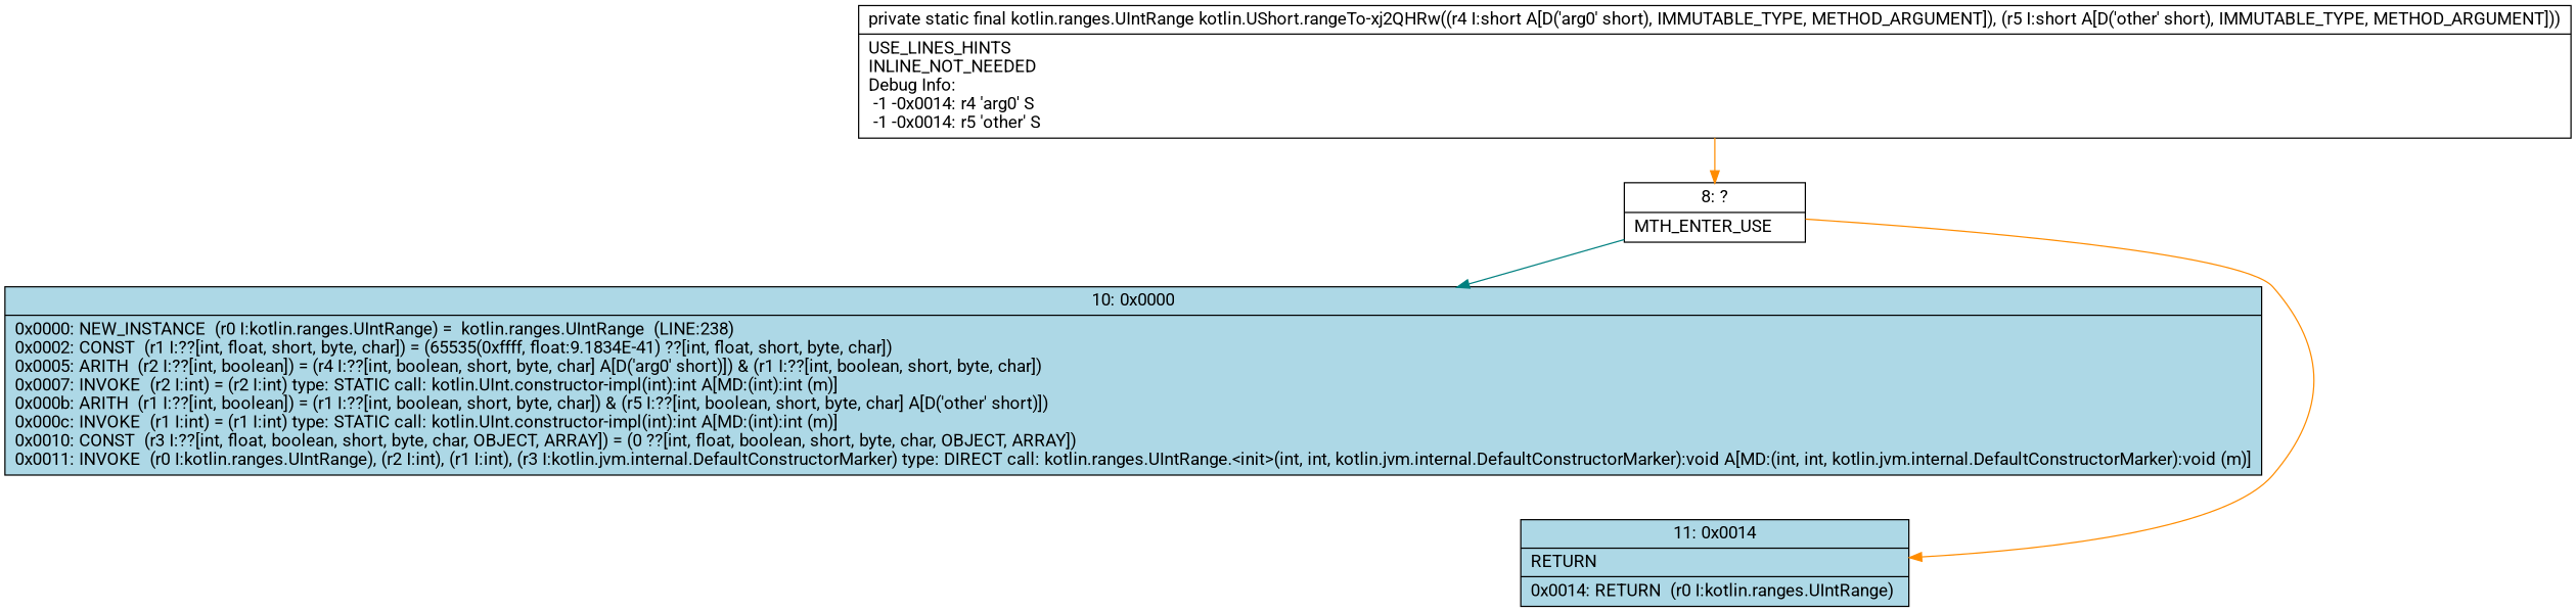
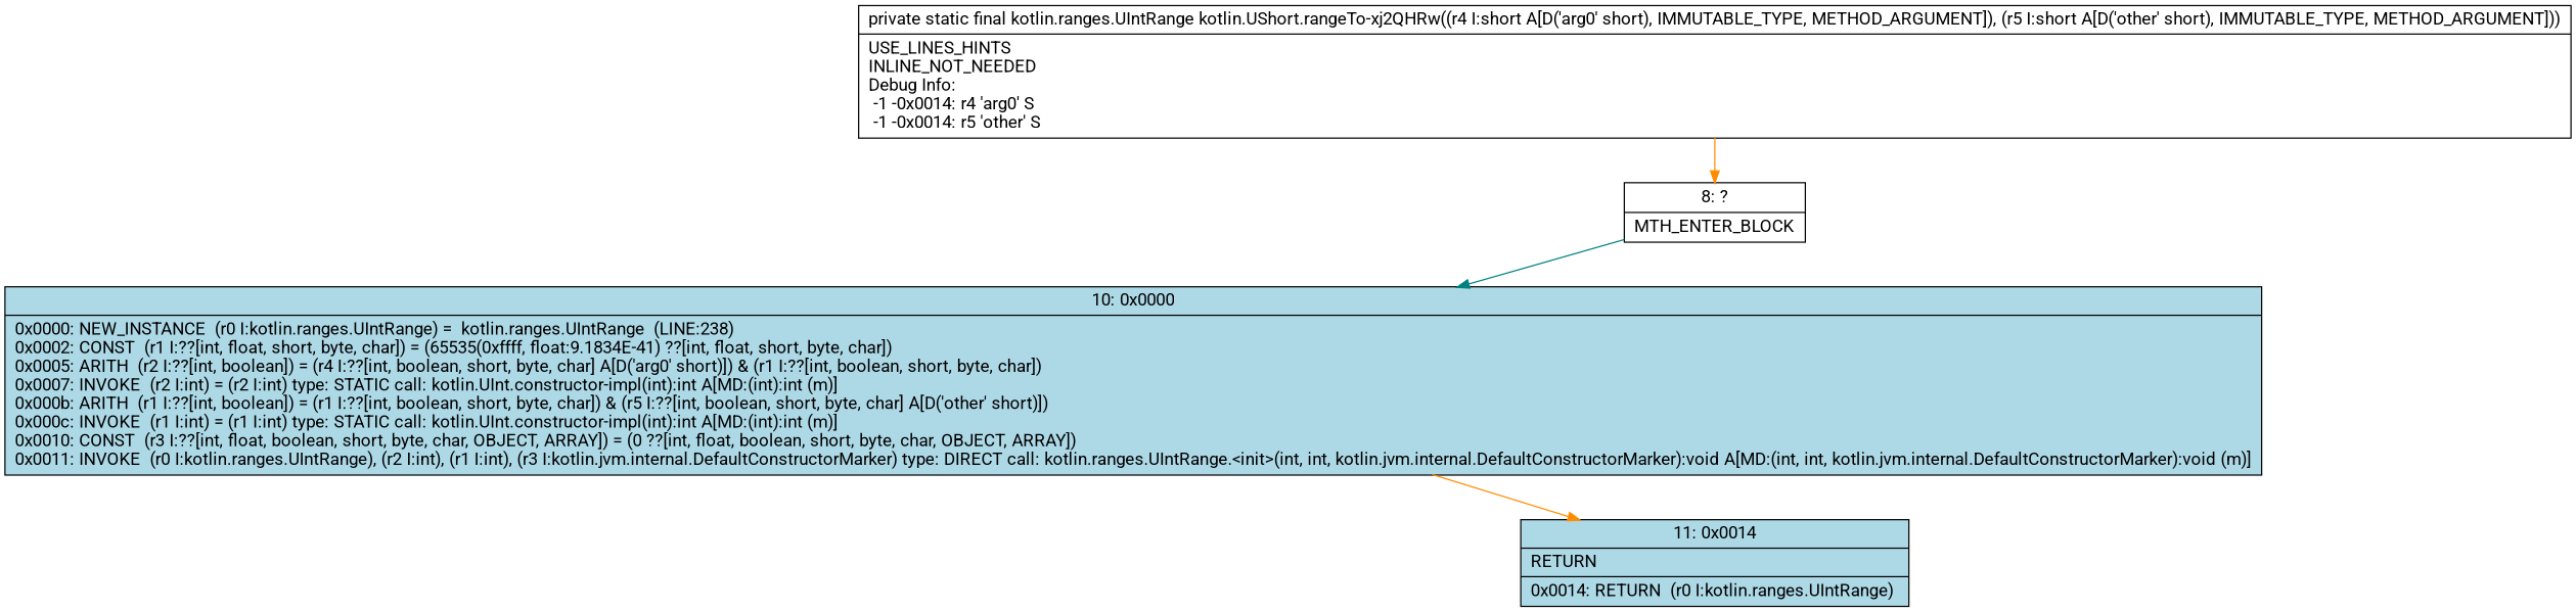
  digraph {
    fontname=Roboto
    node [fillcolor=white fontname=Roboto shape=record style=filled]
    edge [color=darkorange fontname=Roboto]
-   n1 [label="{8\:\ ?|MTH_ENTER_USE\l}"]
+   n1 [label="{8\:\ ?|MTH_ENTER_BLOCK\l}"]
    n2 [fillcolor=lightblue label="{10\:\ 0x0000|0x0000: NEW_INSTANCE  (r0 I:kotlin.ranges.UIntRange) =  kotlin.ranges.UIntRange  (LINE:238)\l0x0002: CONST  (r1 I:??[int, float, short, byte, char]) = (65535(0xffff, float:9.1834E\-41) ??[int, float, short, byte, char]) \l0x0005: ARITH  (r2 I:??[int, boolean]) = (r4 I:??[int, boolean, short, byte, char] A[D('arg0' short)]) & (r1 I:??[int, boolean, short, byte, char]) \l0x0007: INVOKE  (r2 I:int) = (r2 I:int) type: STATIC call: kotlin.UInt.constructor\-impl(int):int A[MD:(int):int (m)]\l0x000b: ARITH  (r1 I:??[int, boolean]) = (r1 I:??[int, boolean, short, byte, char]) & (r5 I:??[int, boolean, short, byte, char] A[D('other' short)]) \l0x000c: INVOKE  (r1 I:int) = (r1 I:int) type: STATIC call: kotlin.UInt.constructor\-impl(int):int A[MD:(int):int (m)]\l0x0010: CONST  (r3 I:??[int, float, boolean, short, byte, char, OBJECT, ARRAY]) = (0 ??[int, float, boolean, short, byte, char, OBJECT, ARRAY]) \l0x0011: INVOKE  (r0 I:kotlin.ranges.UIntRange), (r2 I:int), (r1 I:int), (r3 I:kotlin.jvm.internal.DefaultConstructorMarker) type: DIRECT call: kotlin.ranges.UIntRange.\<init\>(int, int, kotlin.jvm.internal.DefaultConstructorMarker):void A[MD:(int, int, kotlin.jvm.internal.DefaultConstructorMarker):void (m)]\l}"]
    n3 [fillcolor=lightblue label="{11\:\ 0x0014|RETURN\l|0x0014: RETURN  (r0 I:kotlin.ranges.UIntRange) \l}"]
    n4 [label="{private static final kotlin.ranges.UIntRange kotlin.UShort.rangeTo\-xj2QHRw((r4 I:short A[D('arg0' short), IMMUTABLE_TYPE, METHOD_ARGUMENT]), (r5 I:short A[D('other' short), IMMUTABLE_TYPE, METHOD_ARGUMENT]))  | USE_LINES_HINTS\lINLINE_NOT_NEEDED\lDebug Info:\l  \-1 \-0x0014: r4 'arg0' S\l  \-1 \-0x0014: r5 'other' S\l}"]
    n1 -> n2 [color=teal]
-   n1 -> n3
+   n2 -> n3
    n4 -> n1
  }
